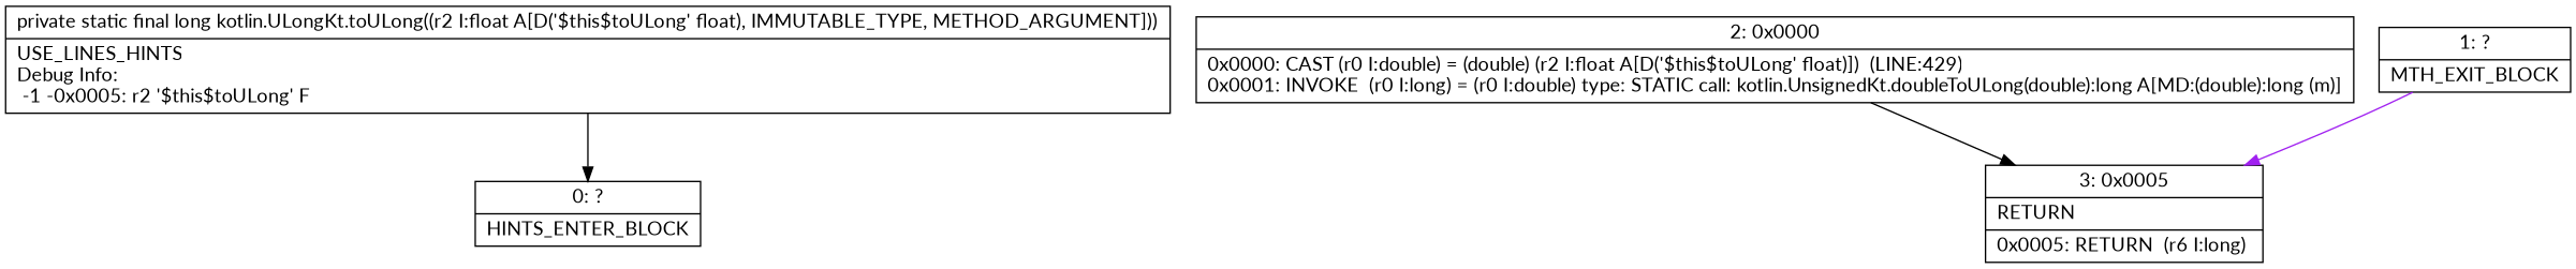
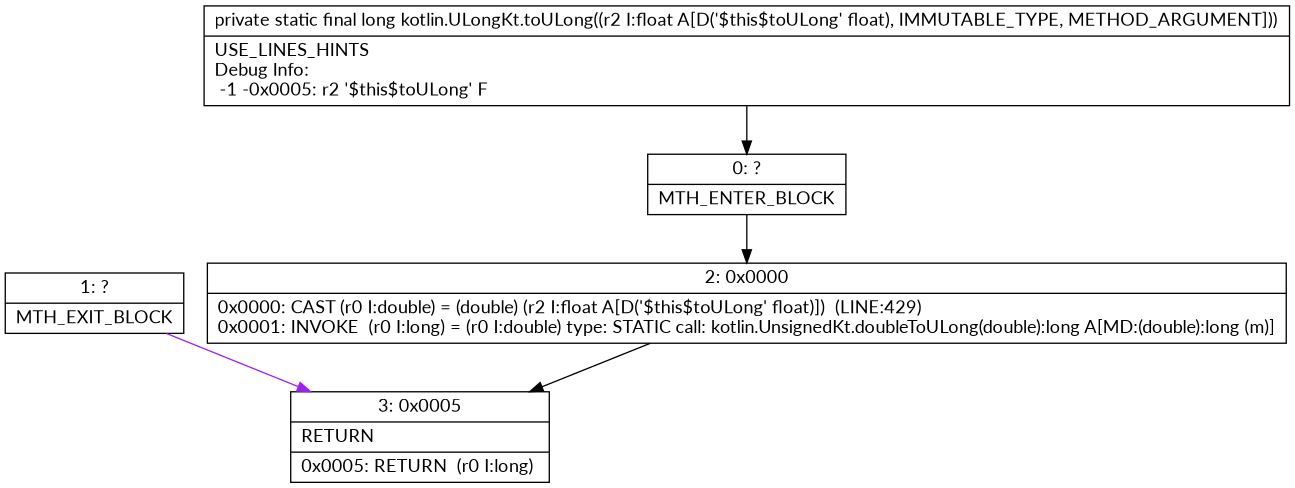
  digraph {
    fontname=Lato
    node [fontname=Lato shape=record]
    edge [color=black fontname=Lato]
-   n1 [label="{0\:\ ?|HINTS_ENTER_BLOCK\l}"]
+   n1 [label="{0\:\ ?|MTH_ENTER_BLOCK\l}"]
    n2 [label="{2\:\ 0x0000|0x0000: CAST (r0 I:double) = (double) (r2 I:float A[D('$this$toULong' float)])  (LINE:429)\l0x0001: INVOKE  (r0 I:long) = (r0 I:double) type: STATIC call: kotlin.UnsignedKt.doubleToULong(double):long A[MD:(double):long (m)]\l}"]
-   n3 [label="{3\:\ 0x0005|RETURN\l|0x0005: RETURN  (r6 I:long) \l}"]
+   n3 [label="{3\:\ 0x0005|RETURN\l|0x0005: RETURN  (r0 I:long) \l}"]
    n4 [label="{1\:\ ?|MTH_EXIT_BLOCK\l}"]
    n5 [label="{private static final long kotlin.ULongKt.toULong((r2 I:float A[D('$this$toULong' float), IMMUTABLE_TYPE, METHOD_ARGUMENT]))  | USE_LINES_HINTS\lDebug Info:\l  \-1 \-0x0005: r2 '$this$toULong' F\l}"]
+   n1 -> n2
    n2 -> n3
    n4 -> n3 [color=purple]
    n5 -> n1
  }
